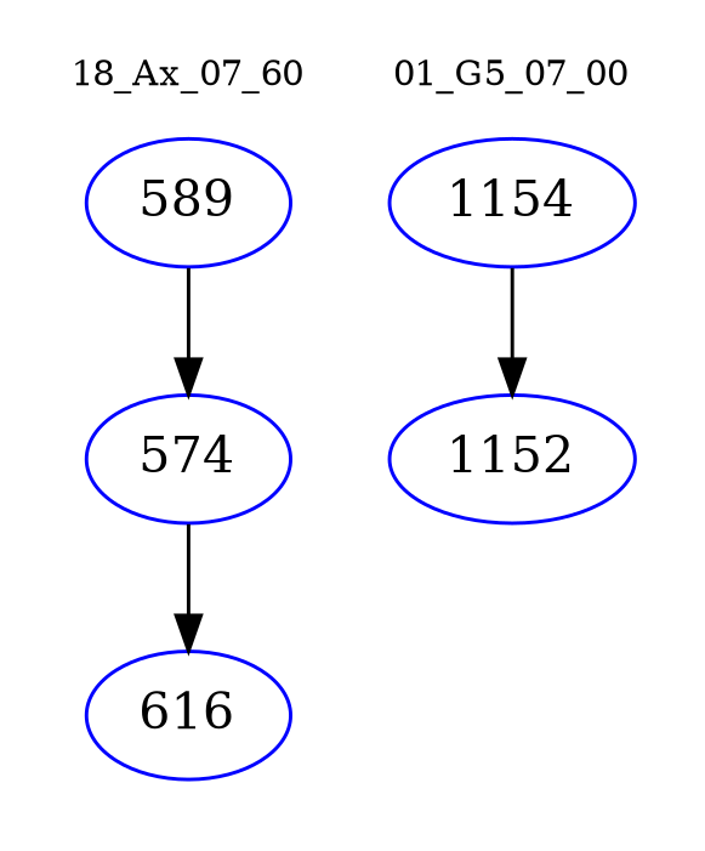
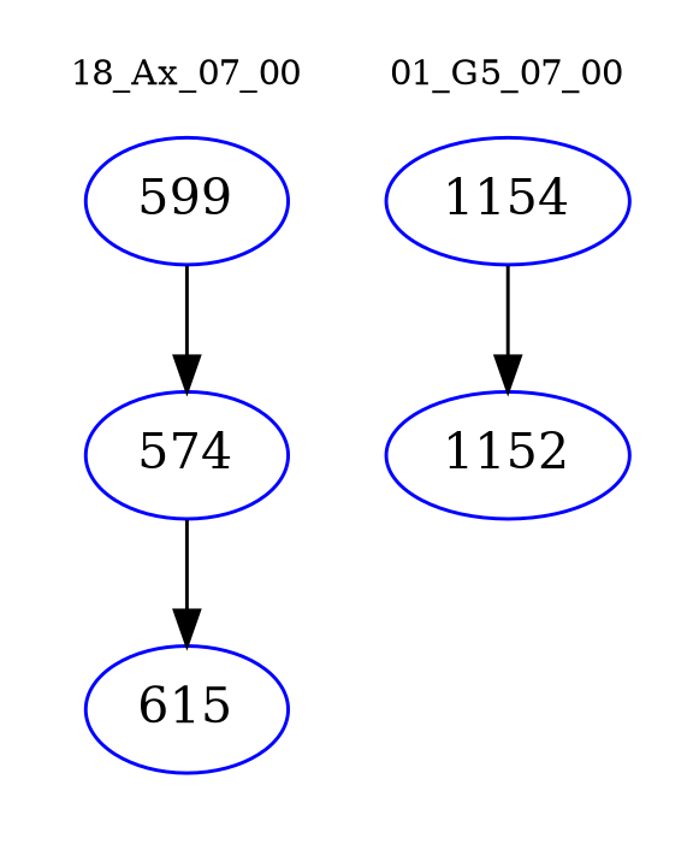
  digraph {
    node [color=blue]
    edge [color=black]
-   n1 [label=589]
+   n1 [label=599]
    n2 [label=574]
-   n3 [label=616]
+   n3 [label=615]
    n4 [label=1154]
    n5 [label=1152]
    subgraph cluster_1 {
      color=white
      fontsize=10
-     label="18_Ax_07_60"
+     label="18_Ax_07_00"
      n1
      n2
      n3
    }
    subgraph cluster_2 {
      color=white
      fontsize=10
      label="01_G5_07_00"
      n4
      n5
    }
    n1 -> n2
    n2 -> n3
    n4 -> n5
  }
